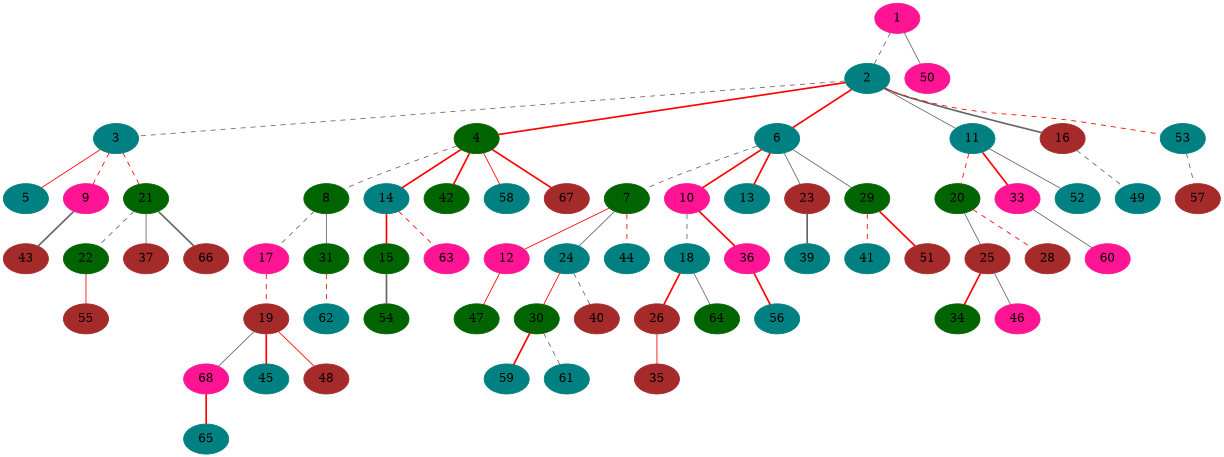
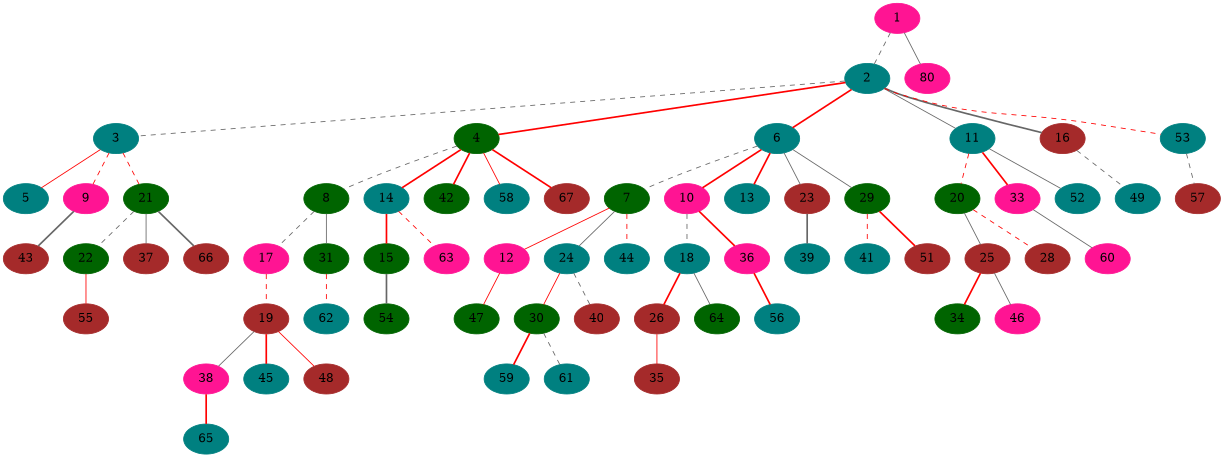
  graph {
    node [color=teal style=filled]
    edge [color=red style=bold]
    1 [color=deeppink]
    2
-   50 [color=deeppink]
+   50 [color=deeppink label=80]
    3
    4 [color=darkgreen]
    6
    11
    16 [color=brown]
    53
    5
    9 [color=deeppink]
    21 [color=darkgreen]
    8 [color=darkgreen]
    14
    42 [color=darkgreen]
    58
    67 [color=brown]
    7 [color=darkgreen]
    10 [color=deeppink]
    13
    23 [color=brown]
    29 [color=darkgreen]
    20 [color=darkgreen]
    33 [color=deeppink]
    52
    49
    57 [color=brown]
    43 [color=brown]
    22 [color=darkgreen]
    37 [color=brown]
    66 [color=brown]
    17 [color=deeppink]
    31 [color=darkgreen]
    15 [color=darkgreen]
    63 [color=deeppink]
    12 [color=deeppink]
    24
    44
    18
    36 [color=deeppink]
    39
    41
    51 [color=brown]
    47 [color=darkgreen]
    30 [color=darkgreen]
    40 [color=brown]
    19 [color=brown]
    62
    26 [color=brown]
    64 [color=darkgreen]
    56
    25 [color=brown]
    28 [color=brown]
    60 [color=deeppink]
    54 [color=darkgreen]
-   38 [color=deeppink label=68]
+   38 [color=deeppink]
    45
    48 [color=brown]
    35 [color=brown]
    65
    34 [color=darkgreen]
    46 [color=deeppink]
    55 [color=brown]
    59
    61
    1 -- 2 [color=gray40 style=dashed]
    1 -- 50 [color=gray40 style=solid]
    2 -- 3 [color=gray40 style=dashed]
    2 -- 4
    2 -- 6
    2 -- 11 [color=gray40 style=solid]
    2 -- 16 [color=gray40]
    2 -- 53 [style=dashed]
    3 -- 5 [style=solid]
    3 -- 9 [style=dashed]
    3 -- 21 [style=dashed]
    4 -- 8 [color=gray40 style=dashed]
    4 -- 14
    4 -- 42
    4 -- 58 [style=solid]
    4 -- 67
    6 -- 7 [color=gray40 style=dashed]
    6 -- 10
    6 -- 13
    6 -- 23 [color=gray40 style=solid]
    6 -- 29 [color=gray40 style=solid]
    11 -- 20 [style=dashed]
    11 -- 33
    11 -- 52 [color=gray40 style=solid]
    16 -- 49 [color=gray40 style=dashed]
    53 -- 57 [color=gray40 style=dashed]
    9 -- 43 [color=gray40]
    21 -- 22 [color=gray40 style=dashed]
    21 -- 37 [color=gray40 style=solid]
    21 -- 66 [color=gray40]
    8 -- 17 [color=gray40 style=dashed]
    8 -- 31 [color=gray40 style=solid]
    14 -- 15
    14 -- 63 [style=dashed]
    7 -- 12 [style=solid]
    7 -- 24 [color=gray40 style=solid]
    7 -- 44 [style=dashed]
    10 -- 18 [color=gray40 style=dashed]
    10 -- 36
    23 -- 39 [color=gray40]
    29 -- 41 [style=dashed]
    29 -- 51
    20 -- 25 [color=gray40 style=solid]
    20 -- 28 [style=dashed]
    33 -- 60 [color=gray40 style=solid]
    22 -- 55 [style=solid]
    17 -- 19 [style=dashed]
    31 -- 62 [style=dashed]
    15 -- 54 [color=gray40]
    12 -- 47 [style=solid]
    24 -- 30 [style=solid]
    24 -- 40 [color=gray40 style=dashed]
    18 -- 26
    18 -- 64 [color=gray40 style=solid]
    36 -- 56
    30 -- 59
    30 -- 61 [color=gray40 style=dashed]
    19 -- 38 [color=gray40 style=solid]
    19 -- 45
    19 -- 48 [style=solid]
    26 -- 35 [style=solid]
    25 -- 34
    25 -- 46 [color=gray40 style=solid]
    38 -- 65
  }
